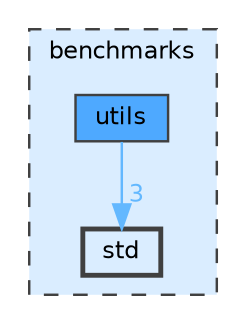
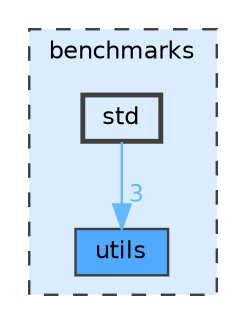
  digraph {
    compound=true
    node [color=grey25 fontname=Helvetica fontsize=10 shape=box]
    n1 [fillcolor="#4ea9ff" height=0.2 label=utils style=filled width=0.4]
    n2 [fillcolor="#daedff" height=0.2 label=std style="filled,bold" width=0.4]
    subgraph cluster_1 {
      bgcolor="#daedff"
      fontname=Helvetica
      fontsize=10
      label=benchmarks
      pencolor=grey25
      style="filled,dashed"
      n1
      n2
    }
-   n1 -> n2 [color=steelblue1 fontcolor=steelblue1 fontname=Helvetica fontsize=10 headlabel=3 labeldistance=1.5 labelfontname=Helvetica labelfontsize=10]
+   n2 -> n1 [color=steelblue1 fontcolor=steelblue1 fontname=Helvetica fontsize=10 headlabel=3 labeldistance=1.5 labelfontname=Helvetica labelfontsize=10]
  }
